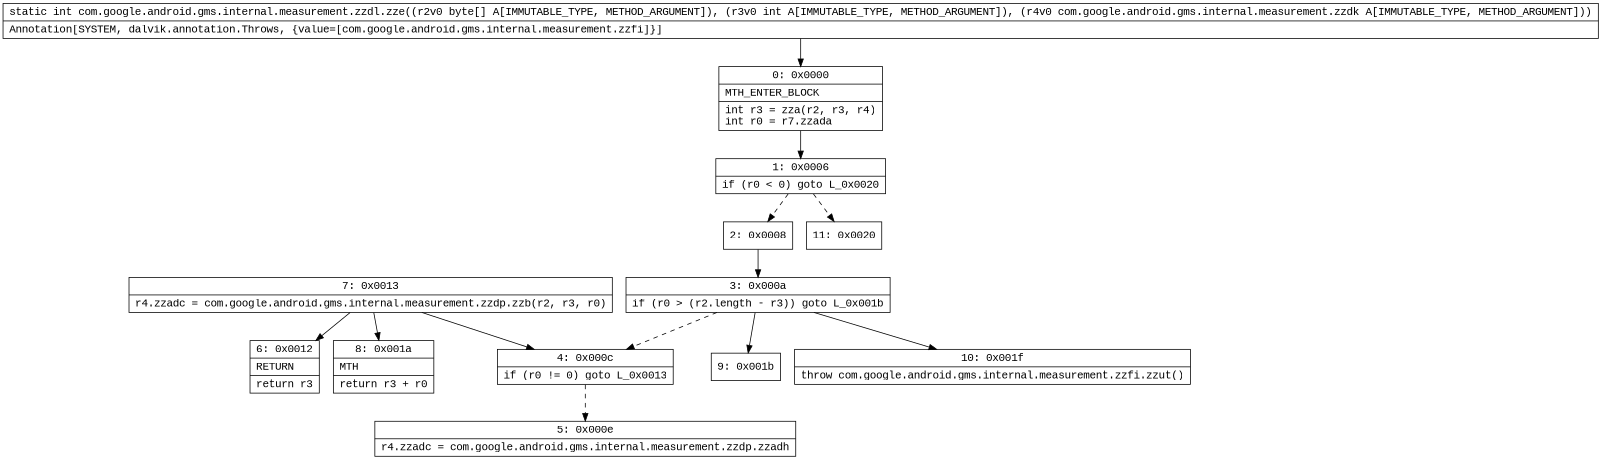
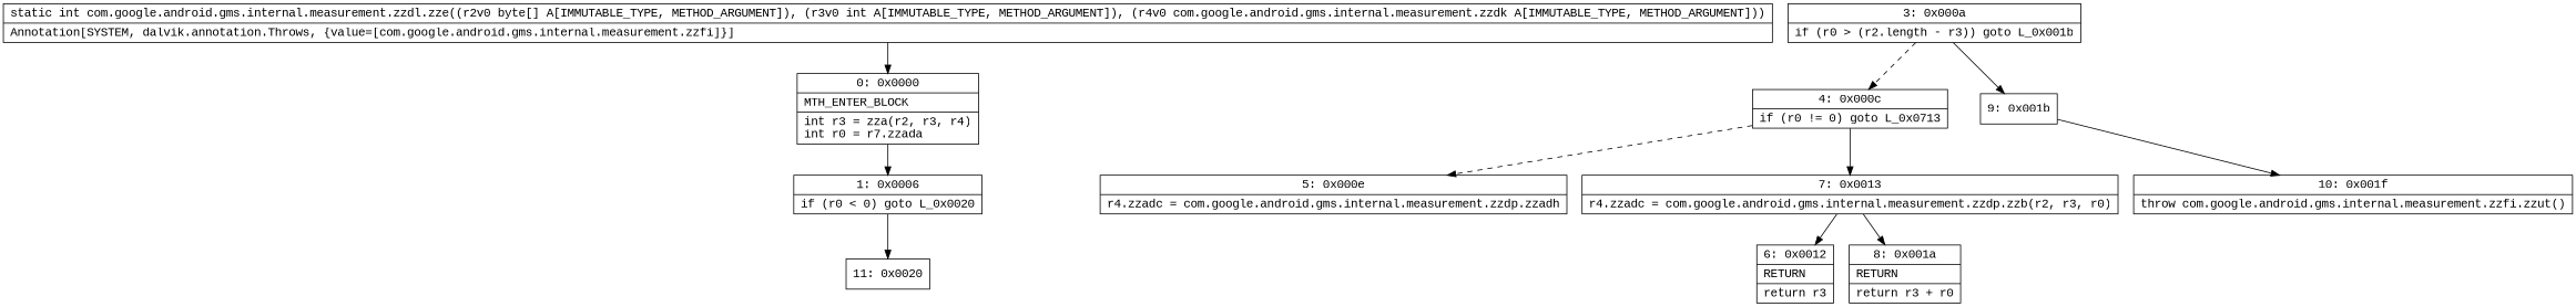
  digraph {
    fontname="Liberation Mono"
    node [fontname="Liberation Mono" shape=record]
    edge [fontname="Liberation Mono"]
    n1 [label="{0\:\ 0x0000|MTH_ENTER_BLOCK\l|int r3 = zza(r2, r3, r4)\lint r0 = r7.zzada\l}"]
    n2 [label="{1\:\ 0x0006|if (r0 \< 0) goto L_0x0020\l}"]
-   n3 [label="{2\:\ 0x0008}"]
    n4 [label="{11\:\ 0x0020}"]
    n5 [label="{3\:\ 0x000a|if (r0 \> (r2.length \- r3)) goto L_0x001b\l}"]
-   n6 [label="{4\:\ 0x000c|if (r0 != 0) goto L_0x0013\l}"]
+   n6 [label="{4\:\ 0x000c|if (r0 != 0) goto L_0x0713\l}"]
    n7 [label="{9\:\ 0x001b}"]
    n8 [label="{5\:\ 0x000e|r4.zzadc = com.google.android.gms.internal.measurement.zzdp.zzadh\l}"]
    n9 [label="{7\:\ 0x0013|r4.zzadc = com.google.android.gms.internal.measurement.zzdp.zzb(r2, r3, r0)\l}"]
    n10 [label="{10\:\ 0x001f|throw com.google.android.gms.internal.measurement.zzfi.zzut()\l}"]
    n11 [label="{6\:\ 0x0012|RETURN\l|return r3\l}"]
-   n12 [label="{8\:\ 0x001a|MTH\l|return r3 + r0\l}"]
+   n12 [label="{8\:\ 0x001a|RETURN\l|return r3 + r0\l}"]
    n13 [label="{static int com.google.android.gms.internal.measurement.zzdl.zze((r2v0 byte[] A[IMMUTABLE_TYPE, METHOD_ARGUMENT]), (r3v0 int A[IMMUTABLE_TYPE, METHOD_ARGUMENT]), (r4v0 com.google.android.gms.internal.measurement.zzdk A[IMMUTABLE_TYPE, METHOD_ARGUMENT]))  | Annotation[SYSTEM, dalvik.annotation.Throws, \{value=[com.google.android.gms.internal.measurement.zzfi]\}]\l}"]
    n1 -> n2
-   n2 -> n3 [style=dashed]
-   n2 -> n4 [style=dashed]
-   n3 -> n5
+   n2 -> n4
    n5 -> n6 [style=dashed]
    n5 -> n7
    n6 -> n8 [style=dashed]
-   n9 -> n6
-   n5 -> n10
+   n6 -> n9
+   n7 -> n10
    n9 -> n11
    n9 -> n12
    n13 -> n1
  }
